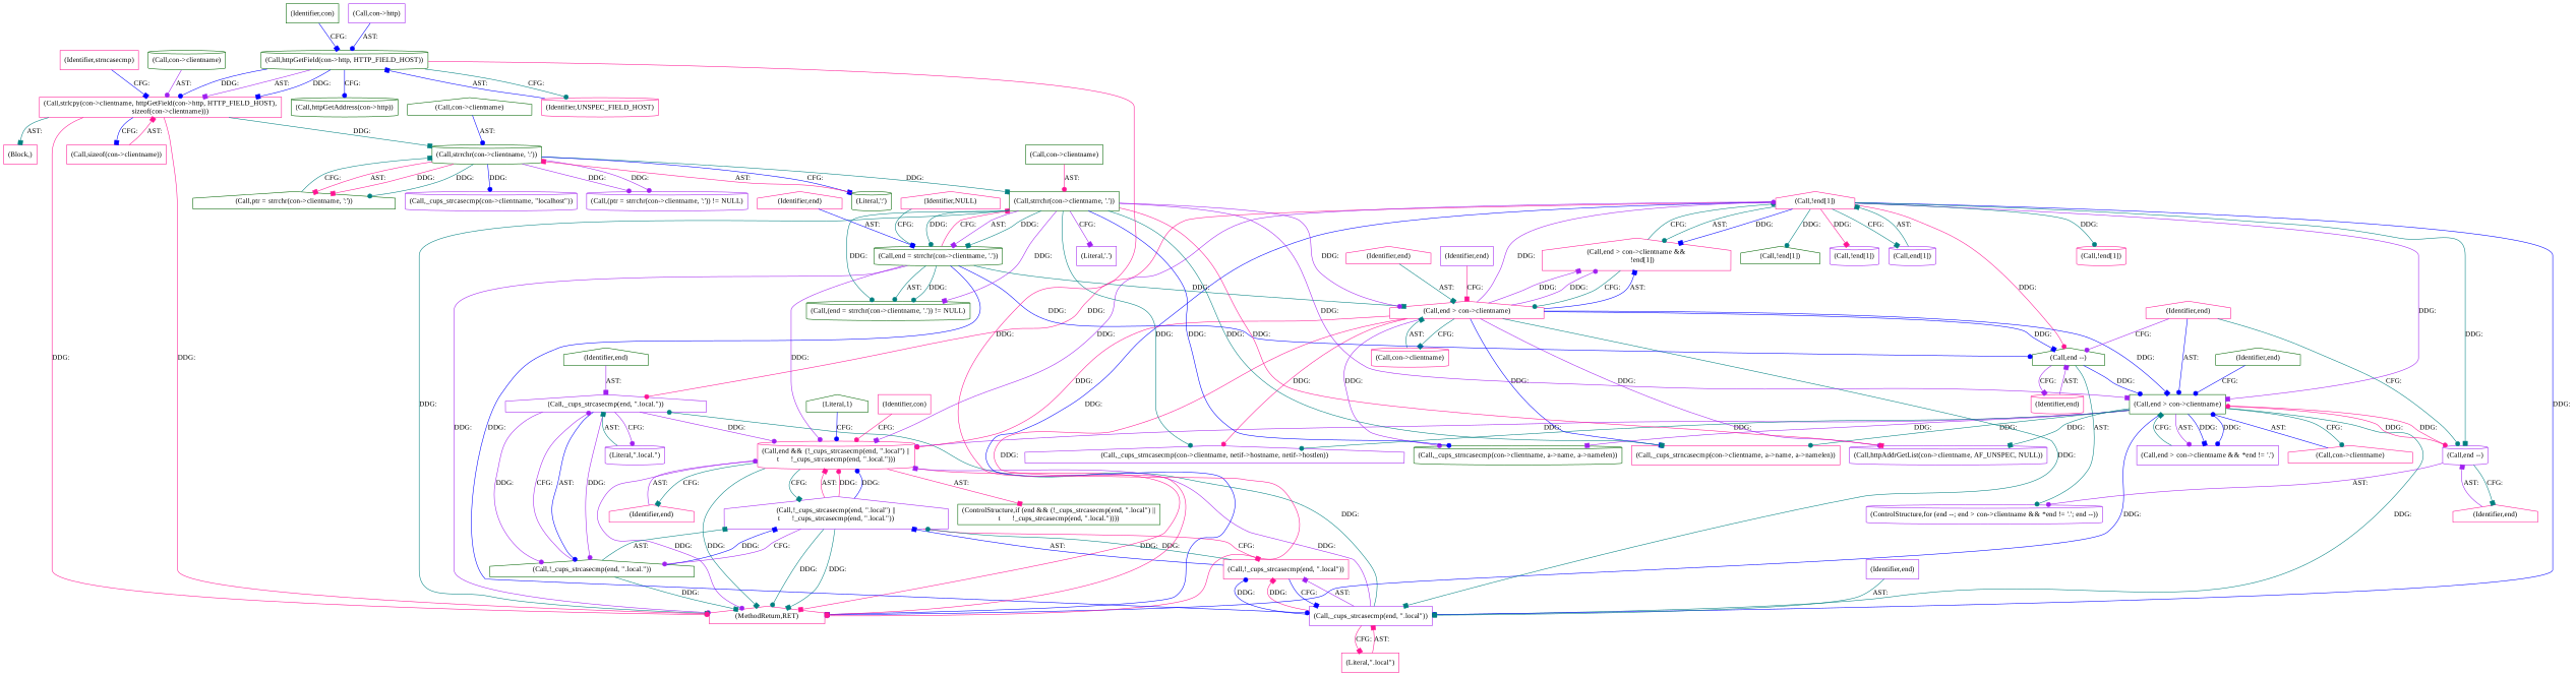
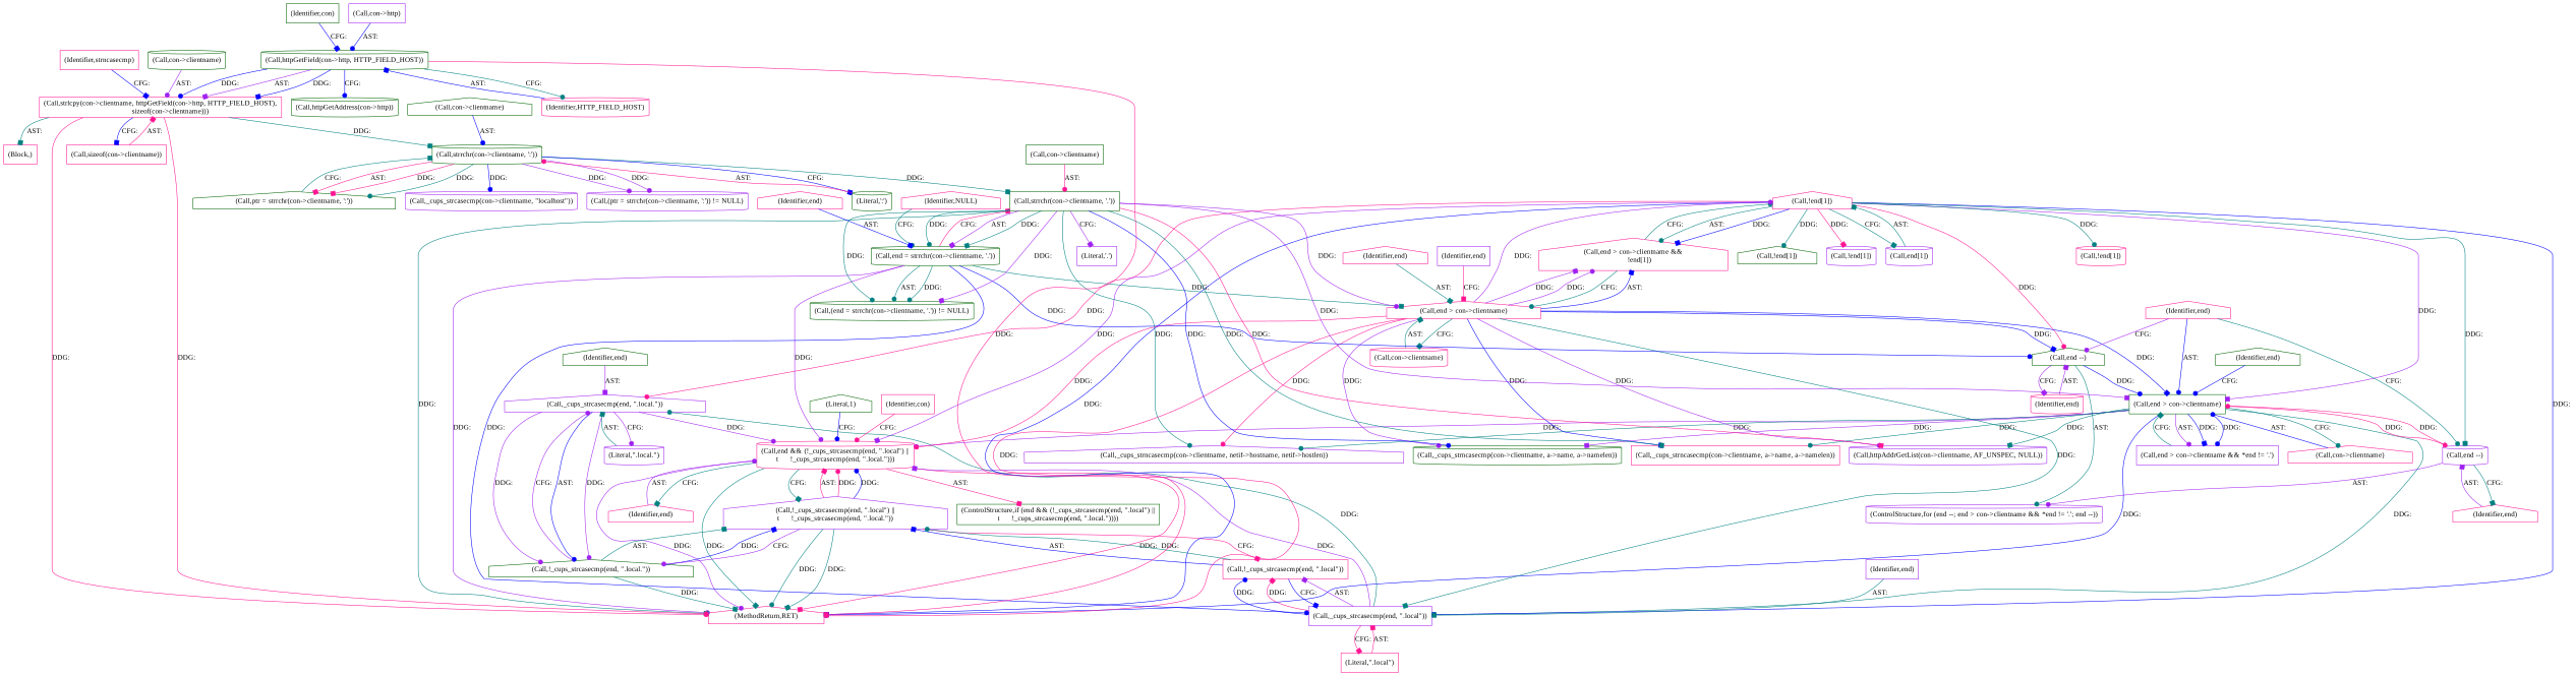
  digraph {
    fontname="Liberation Serif"
    node [color=deeppink fontname="Liberation Serif" shape=house]
    edge [arrowhead=box color=teal fontname="Liberation Serif"]
    n1 [color=purple label="(Call,_cups_strcasecmp(end, \".local.\"))"]
    n2 [label="(Call,end && (!_cups_strcasecmp(end, \".local\") ||\n\t      !_cups_strcasecmp(end, \".local.\")))" shape=cylinder]
    n3 [color=darkgreen label="(Call,!_cups_strcasecmp(end, \".local.\"))"]
    n4 [color=purple label="(Literal,\".local.\")" shape=cylinder]
    n5 [label="(MethodReturn,RET)"]
    n6 [color=purple label="(Call,!_cups_strcasecmp(end, \".local\") ||\n\t      !_cups_strcasecmp(end, \".local.\"))"]
    n7 [color=darkgreen label="(ControlStructure,if (end && (!_cups_strcasecmp(end, \".local\") ||\n\t      !_cups_strcasecmp(end, \".local.\"))))" shape=box]
    n8 [label="(Identifier,end)"]
    n9 [color=purple label="(Call,_cups_strcasecmp(end, \".local\"))" shape=box]
    n10 [label="(Call,!_cups_strcasecmp(end, \".local\"))" shape=box]
    n11 [label="(Literal,\".local\")" shape=box]
    n12 [color=darkgreen label="(Call,end > con->clientname)" shape=box]
    n13 [color=purple label="(Call,end --)" shape=cylinder]
    n14 [color=purple label="(Call,_cups_strncasecmp(con->clientname, netif->hostname, netif->hostlen))"]
    n15 [color=purple label="(Call,end > con->clientname && *end != '.')" shape=box]
    n16 [color=darkgreen label="(Call,_cups_strncasecmp(con->clientname, a->name, a->namelen))" shape=cylinder]
    n17 [label="(Call,con->clientname)"]
    n18 [color=purple label="(Call,httpAddrGetList(con->clientname, AF_UNSPEC, NULL))" shape=cylinder]
    n19 [label="(Call,_cups_strncasecmp(con->clientname, a->name, a->namelen))" shape=box]
    n20 [color=purple label="(ControlStructure,for (end --; end > con->clientname && *end != '.'; end --))" shape=cylinder]
    n21 [label="(Identifier,end)"]
    n22 [color=darkgreen label="(Call,end --)"]
    n23 [label="(Identifier,end)" shape=cylinder]
    n24 [label="(Call,!end[1])"]
    n25 [color=purple label="(Call,end[1])" shape=cylinder]
    n26 [label="(Call,!end[1])" shape=cylinder]
    n27 [label="(Call,end > con->clientname &&\n      !end[1])"]
    n28 [color=darkgreen label="(Call,!end[1])"]
    n29 [color=purple label="(Call,!end[1])" shape=cylinder]
    n30 [label="(Call,end > con->clientname)"]
    n31 [label="(Call,con->clientname)" shape=cylinder]
    n32 [color=darkgreen label="(Call,end = strrchr(con->clientname, '.'))" shape=cylinder]
    n33 [color=darkgreen label="(Call,strrchr(con->clientname, '.'))" shape=box]
    n34 [color=darkgreen label="(Call,(end = strrchr(con->clientname, '.')) != NULL)" shape=cylinder]
    n35 [color=purple label="(Literal,'.')" shape=box]
    n36 [color=darkgreen label="(Call,strrchr(con->clientname, ':'))" shape=cylinder]
    n37 [color=purple label="(Call,_cups_strcasecmp(con->clientname, \"localhost\"))" shape=cylinder]
    n38 [color=darkgreen label="(Call,ptr = strrchr(con->clientname, ':'))"]
    n39 [color=purple label="(Call,(ptr = strrchr(con->clientname, ':')) != NULL)" shape=cylinder]
    n40 [color=darkgreen label="(Literal,':')" shape=cylinder]
    n41 [label="(Call,strlcpy(con->clientname, httpGetField(con->http, HTTP_FIELD_HOST),\n          sizeof(con->clientname)))" shape=box]
    n42 [label="(Call,sizeof(con->clientname))" shape=box]
    n43 [label="(Block,)" shape=box]
    n44 [color=darkgreen label="(Call,httpGetField(con->http, HTTP_FIELD_HOST))" shape=cylinder]
    n45 [color=darkgreen label="(Call,httpGetAddress(con->http))" shape=cylinder]
-   n46 [label="(Identifier,UNSPEC_FIELD_HOST)" shape=cylinder]
+   n46 [label="(Identifier,HTTP_FIELD_HOST)" shape=cylinder]
    n47 [label="(Identifier,con)" shape=box]
    n48 [color=purple label="(Identifier,end)" shape=box]
    n49 [color=darkgreen label="(Call,con->clientname)" shape=box]
    n50 [color=darkgreen label="(Literal,1)"]
    n51 [label="(Identifier,end)"]
    n52 [color=darkgreen label="(Identifier,con)" shape=box]
    n53 [label="(Identifier,strncasecmp)" shape=box]
    n54 [color=darkgreen label="(Identifier,end)"]
    n55 [color=darkgreen label="(Identifier,end)"]
    n56 [label="(Identifier,end)"]
    n57 [label="(Identifier,NULL)"]
    n58 [label="(Identifier,end)"]
    n59 [color=purple label="(Identifier,end)" shape=box]
    n60 [color=purple label="(Call,con->http)" shape=box]
    n61 [color=darkgreen label="(Call,con->clientname)"]
    n62 [color=darkgreen label="(Call,con->clientname)" shape=cylinder]
    n1 -> n2 [arrowhead=dot color=purple label="DDG: "]
    n1 -> n3 [arrowhead=dot color=blue label="AST: "]
    n1 -> n3 [arrowhead=dot color=purple label="DDG: "]
    n1 -> n3 [arrowhead=dot color=purple label="DDG: "]
    n1 -> n4 [arrowhead=dot color=purple label="CFG: "]
    n2 -> n5 [arrowhead=dot color=purple label="DDG: "]
    n2 -> n5 [label="DDG: "]
    n2 -> n5 [color=deeppink label="DDG: "]
    n2 -> n6 [label="CFG: "]
    n2 -> n7 [color=deeppink label="AST: "]
    n2 -> n8 [label="CFG: "]
    n3 -> n1 [arrowhead=dot color=purple label="CFG: "]
    n3 -> n5 [label="DDG: "]
    n3 -> n6 [label="AST: "]
    n3 -> n6 [color=blue label="DDG: "]
    n4 -> n1 [label="AST: "]
    n6 -> n2 [color=deeppink label="AST: "]
    n6 -> n2 [arrowhead=dot color=deeppink label="DDG: "]
    n6 -> n2 [arrowhead=dot color=blue label="DDG: "]
    n6 -> n3 [arrowhead=dot color=purple label="CFG: "]
    n6 -> n5 [label="DDG: "]
    n6 -> n5 [arrowhead=dot label="DDG: "]
    n6 -> n10 [color=deeppink label="CFG: "]
    n8 -> n2 [arrowhead=dot color=purple label="AST: "]
    n9 -> n1 [arrowhead=dot label="DDG: "]
    n9 -> n2 [color=purple label="DDG: "]
    n9 -> n10 [color=purple label="AST: "]
    n9 -> n10 [arrowhead=dot color=blue label="DDG: "]
    n9 -> n10 [color=deeppink label="DDG: "]
    n9 -> n11 [color=deeppink label="CFG: "]
    n10 -> n6 [color=blue label="AST: "]
    n10 -> n6 [arrowhead=dot label="DDG: "]
    n10 -> n9 [color=blue label="CFG: "]
    n11 -> n9 [color=deeppink label="AST: "]
    n12 -> n2 [arrowhead=dot color=purple label="DDG: "]
    n12 -> n5 [color=blue label="DDG: "]
    n12 -> n9 [label="DDG: "]
    n12 -> n13 [arrowhead=dot color=deeppink label="DDG: "]
    n12 -> n14 [arrowhead=dot label="DDG: "]
    n12 -> n15 [arrowhead=dot color=purple label="AST: "]
    n12 -> n15 [color=blue label="DDG: "]
    n12 -> n15 [arrowhead=dot color=blue label="DDG: "]
    n12 -> n16 [color=purple label="DDG: "]
    n12 -> n17 [arrowhead=dot label="CFG: "]
    n12 -> n18 [label="DDG: "]
    n12 -> n19 [arrowhead=dot label="DDG: "]
    n13 -> n12 [arrowhead=dot color=deeppink label="DDG: "]
    n13 -> n20 [arrowhead=dot color=purple label="AST: "]
    n13 -> n21 [label="CFG: "]
    n15 -> n12 [label="CFG: "]
    n17 -> n12 [arrowhead=dot color=blue label="AST: "]
    n21 -> n13 [color=purple label="AST: "]
    n22 -> n12 [arrowhead=dot color=blue label="DDG: "]
    n22 -> n20 [arrowhead=dot label="AST: "]
    n22 -> n23 [color=purple label="CFG: "]
    n23 -> n22 [color=purple label="AST: "]
    n24 -> n1 [arrowhead=dot color=deeppink label="DDG: "]
    n24 -> n2 [color=purple label="DDG: "]
    n24 -> n5 [color=blue label="DDG: "]
    n24 -> n9 [arrowhead=dot color=blue label="DDG: "]
    n24 -> n12 [color=purple label="DDG: "]
    n24 -> n13 [label="DDG: "]
    n24 -> n22 [arrowhead=dot color=deeppink label="DDG: "]
    n24 -> n25 [label="CFG: "]
    n24 -> n26 [arrowhead=dot label="DDG: "]
    n24 -> n27 [arrowhead=dot label="AST: "]
    n24 -> n27 [color=blue label="DDG: "]
    n24 -> n28 [arrowhead=dot label="DDG: "]
    n24 -> n29 [color=deeppink label="DDG: "]
    n25 -> n24 [label="AST: "]
    n27 -> n24 [arrowhead=dot label="CFG: "]
    n27 -> n30 [arrowhead=dot label="CFG: "]
    n30 -> n2 [arrowhead=dot color=deeppink label="DDG: "]
    n30 -> n5 [arrowhead=dot color=deeppink label="DDG: "]
    n30 -> n9 [label="DDG: "]
    n30 -> n12 [color=blue label="DDG: "]
    n30 -> n14 [arrowhead=dot color=deeppink label="DDG: "]
    n30 -> n16 [arrowhead=dot color=purple label="DDG: "]
    n30 -> n18 [arrowhead=dot color=purple label="DDG: "]
    n30 -> n19 [color=blue label="DDG: "]
    n30 -> n22 [color=blue label="DDG: "]
    n30 -> n24 [arrowhead=dot color=purple label="DDG: "]
    n30 -> n27 [color=blue label="AST: "]
    n30 -> n27 [color=purple label="DDG: "]
    n30 -> n27 [arrowhead=dot color=purple label="DDG: "]
    n30 -> n31 [label="CFG: "]
    n31 -> n30 [label="AST: "]
    n32 -> n2 [arrowhead=dot color=purple label="DDG: "]
    n32 -> n5 [arrowhead=dot color=purple label="DDG: "]
    n32 -> n9 [arrowhead=dot color=blue label="DDG: "]
    n32 -> n22 [arrowhead=dot color=blue label="DDG: "]
    n32 -> n30 [label="DDG: "]
    n32 -> n33 [color=deeppink label="CFG: "]
    n32 -> n34 [arrowhead=dot label="AST: "]
    n32 -> n34 [arrowhead=dot label="DDG: "]
    n33 -> n5 [label="DDG: "]
    n33 -> n12 [color=purple label="DDG: "]
    n33 -> n14 [arrowhead=dot label="DDG: "]
    n33 -> n16 [arrowhead=dot color=blue label="DDG: "]
    n33 -> n18 [color=deeppink label="DDG: "]
    n33 -> n19 [label="DDG: "]
    n33 -> n30 [arrowhead=dot color=purple label="DDG: "]
    n33 -> n32 [color=purple label="AST: "]
    n33 -> n32 [label="DDG: "]
    n33 -> n32 [arrowhead=dot label="DDG: "]
    n33 -> n34 [color=purple label="DDG: "]
    n33 -> n34 [arrowhead=dot label="DDG: "]
    n33 -> n35 [color=purple label="CFG: "]
    n36 -> n33 [label="DDG: "]
    n36 -> n37 [arrowhead=dot color=blue label="DDG: "]
    n36 -> n38 [color=deeppink label="AST: "]
    n36 -> n38 [color=deeppink label="DDG: "]
    n36 -> n38 [arrowhead=dot label="DDG: "]
    n36 -> n39 [arrowhead=dot color=purple label="DDG: "]
    n36 -> n39 [arrowhead=dot color=purple label="DDG: "]
    n36 -> n40 [color=blue label="CFG: "]
    n38 -> n36 [label="CFG: "]
-   n40 -> n36 [color=deeppink label="AST: "]
+   n40 -> n36 [arrowhead=dot color=deeppink label="AST: "]
    n41 -> n5 [arrowhead=dot color=deeppink label="DDG: "]
    n41 -> n5 [arrowhead=dot color=deeppink label="DDG: "]
    n41 -> n36 [label="DDG: "]
    n41 -> n42 [color=blue label="CFG: "]
    n41 -> n43 [label="AST: "]
    n42 -> n41 [color=deeppink label="AST: "]
    n44 -> n5 [color=deeppink label="DDG: "]
    n44 -> n41 [color=purple label="AST: "]
    n44 -> n41 [color=blue label="DDG: "]
    n44 -> n41 [arrowhead=dot color=blue label="DDG: "]
    n44 -> n45 [arrowhead=dot color=blue label="CFG: "]
    n44 -> n46 [arrowhead=dot label="CFG: "]
    n46 -> n44 [color=blue label="AST: "]
    n47 -> n2 [arrowhead=dot color=deeppink label="CFG: "]
    n48 -> n9 [label="AST: "]
    n49 -> n33 [arrowhead=dot color=deeppink label="AST: "]
    n50 -> n2 [arrowhead=dot color=blue label="CFG: "]
    n51 -> n30 [label="AST: "]
    n52 -> n44 [color=blue label="CFG: "]
    n53 -> n41 [color=blue label="CFG: "]
    n54 -> n12 [arrowhead=dot color=blue label="CFG: "]
    n55 -> n1 [color=purple label="AST: "]
    n56 -> n12 [arrowhead=dot color=blue label="AST: "]
    n56 -> n13 [arrowhead=dot label="CFG: "]
    n56 -> n22 [arrowhead=dot color=purple label="CFG: "]
    n57 -> n32 [arrowhead=dot label="CFG: "]
    n58 -> n32 [color=blue label="AST: "]
    n59 -> n30 [color=deeppink label="CFG: "]
    n60 -> n44 [arrowhead=dot color=blue label="AST: "]
    n61 -> n36 [arrowhead=dot color=blue label="AST: "]
    n62 -> n41 [arrowhead=dot color=purple label="AST: "]
  }
